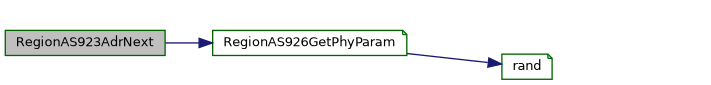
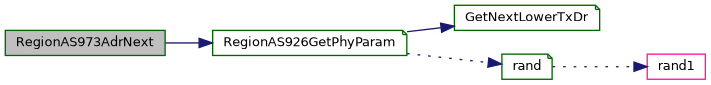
  digraph {
    fontname="DejaVu Sans"
    rankdir=LR
    node [color=darkgreen fillcolor=white fontname="DejaVu Sans" fontsize=10 shape=note style=filled]
    edge [color=midnightblue fontname="DejaVu Sans" fontsize=10 labelfontname=Helvetica labelfontsize=10 style=solid]
-   n1 [fillcolor=grey75 fontcolor=black height=0.2 label=RegionAS923AdrNext shape=box width=0.4]
+   n1 [fillcolor=grey75 fontcolor=black height=0.2 label=RegionAS973AdrNext shape=box width=0.4]
    n2 [height=0.2 label=RegionAS926GetPhyParam width=0.4]
+   n3 [height=0.2 label=GetNextLowerTxDr width=0.4]
    n4 [height=0.2 label=rand width=0.4]
+   n5 [color=deeppink height=0.2 label=rand1 shape=box width=0.4]
    n1 -> n2
-   n2 -> n4
+   n2 -> n3
+   n2 -> n4 [style=dotted]
+   n4 -> n5 [style=dotted]
  }
